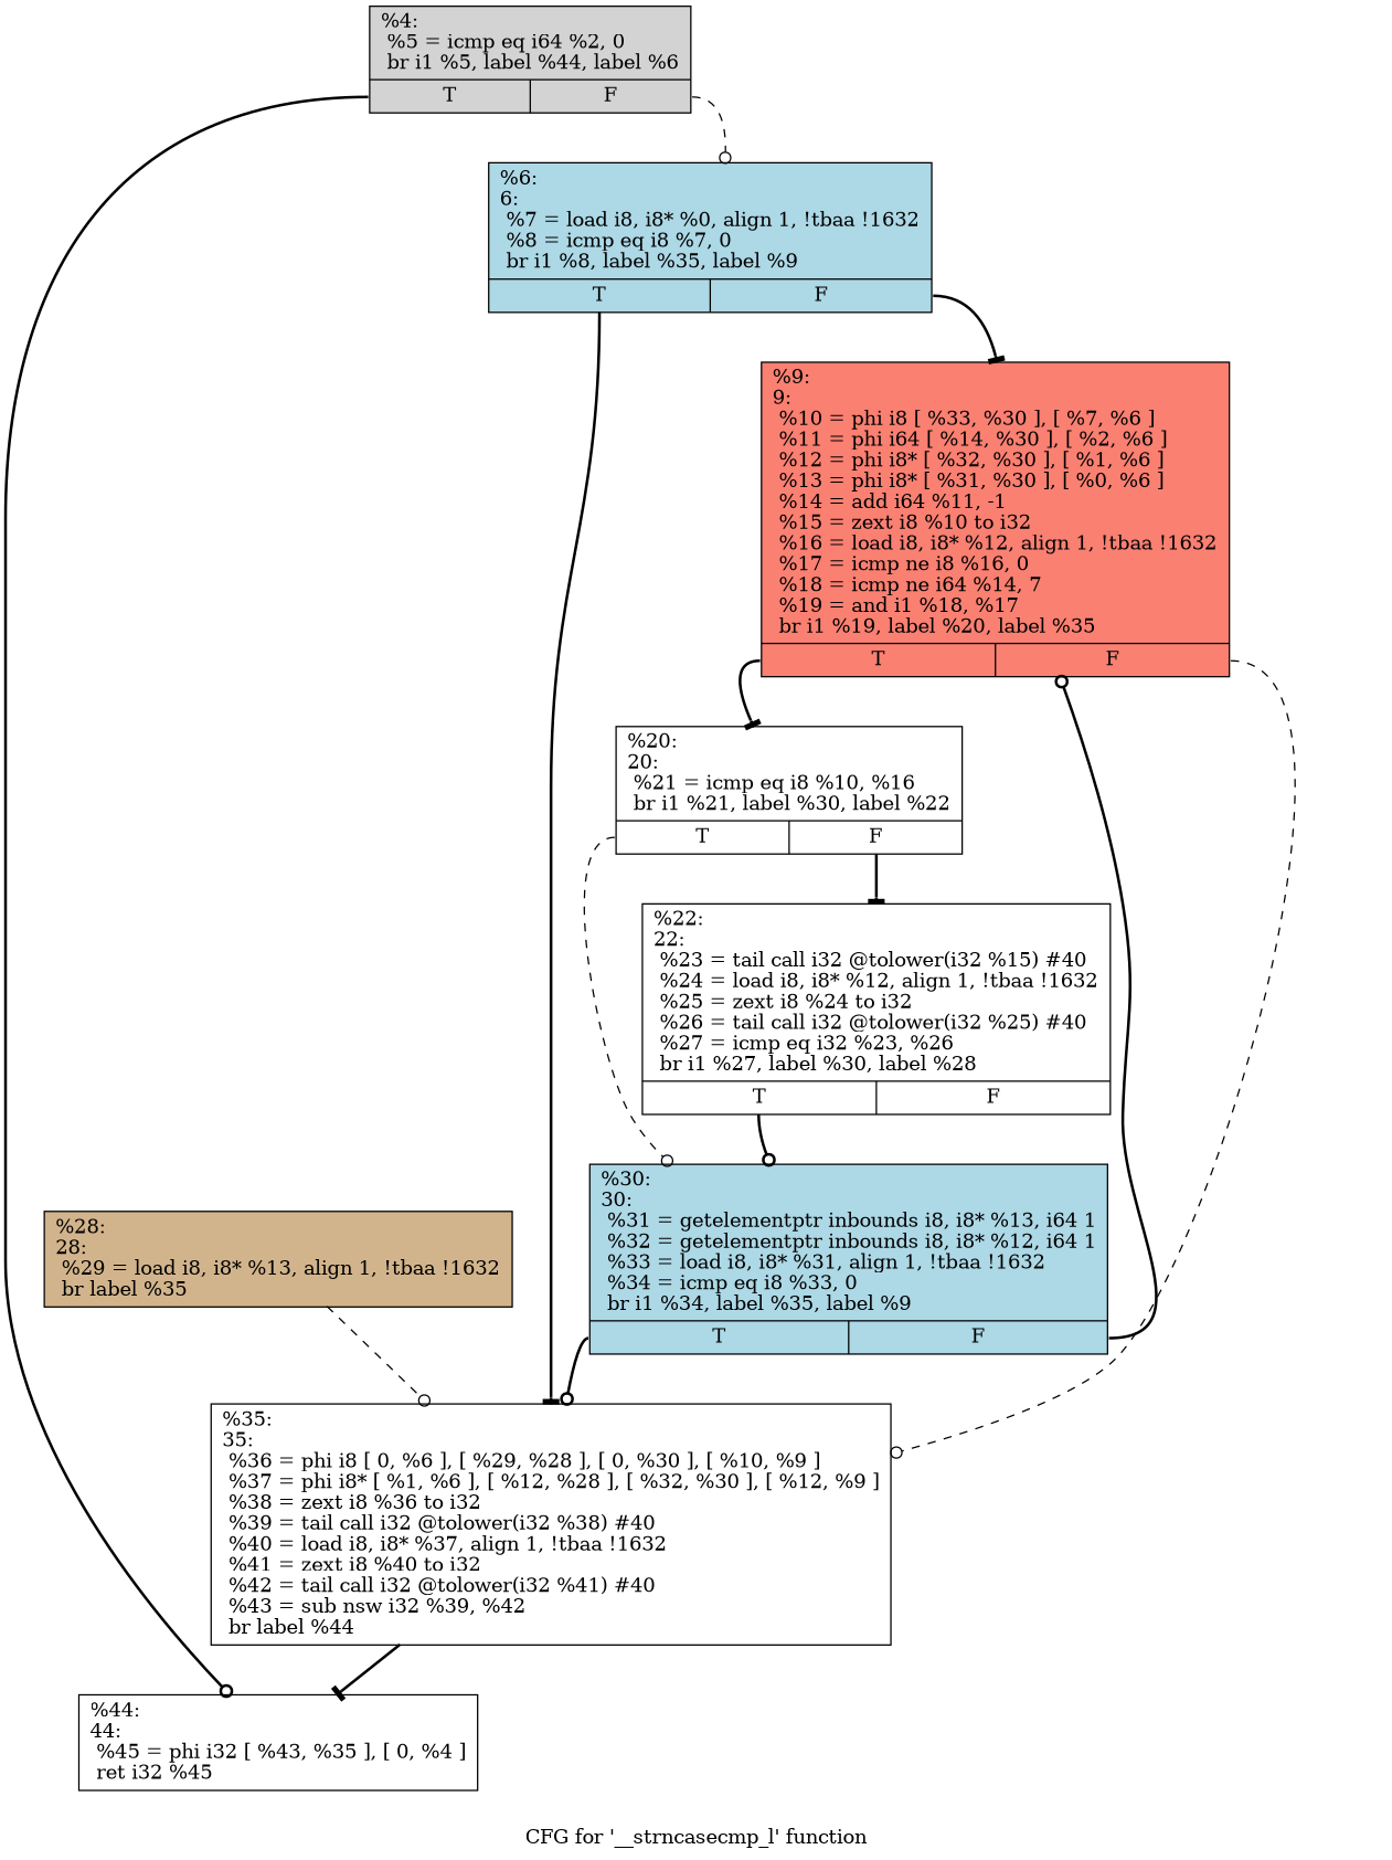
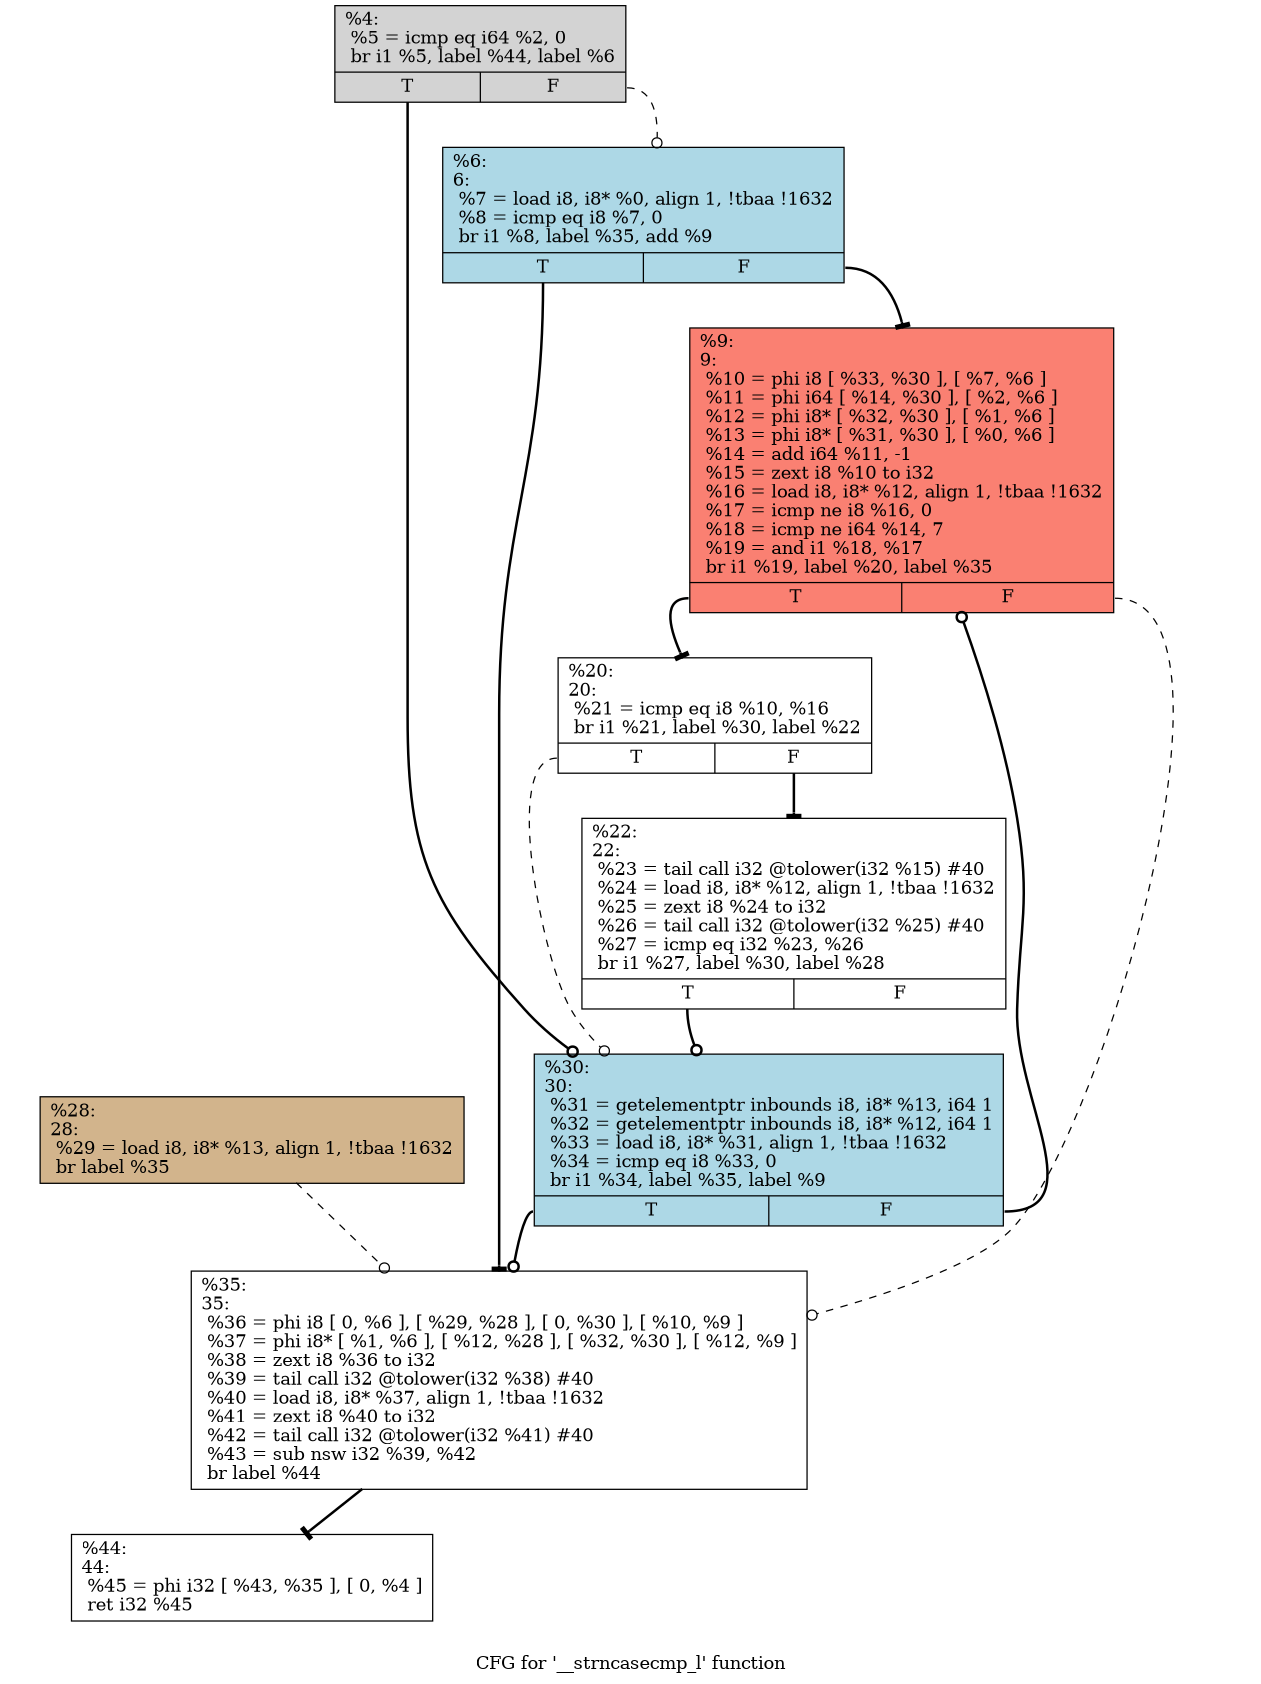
  digraph {
    label="CFG for '__strncasecmp_l' function"
    node [fillcolor=white shape=record style=filled]
    edge [arrowhead=odot style=bold tailport=s0]
    n1 [fillcolor=lightgrey label="{%4:\l  %5 = icmp eq i64 %2, 0\l  br i1 %5, label %44, label %6\l|{<s0>T|<s1>F}}"]
    n2 [label="{%44:\l44:                                               \l  %45 = phi i32 [ %43, %35 ], [ 0, %4 ]\l  ret i32 %45\l}"]
-   n3 [fillcolor=lightblue label="{%6:\l6:                                                \l  %7 = load i8, i8* %0, align 1, !tbaa !1632\l  %8 = icmp eq i8 %7, 0\l  br i1 %8, label %35, label %9\l|{<s0>T|<s1>F}}"]
+   n3 [fillcolor=lightblue label="{%6:\l6:                                                \l  %7 = load i8, i8* %0, align 1, !tbaa !1632\l  %8 = icmp eq i8 %7, 0\l  br i1 %8, label %35, add %9\l|{<s0>T|<s1>F}}"]
    n4 [label="{%35:\l35:                                               \l  %36 = phi i8 [ 0, %6 ], [ %29, %28 ], [ 0, %30 ], [ %10, %9 ]\l  %37 = phi i8* [ %1, %6 ], [ %12, %28 ], [ %32, %30 ], [ %12, %9 ]\l  %38 = zext i8 %36 to i32\l  %39 = tail call i32 @tolower(i32 %38) #40\l  %40 = load i8, i8* %37, align 1, !tbaa !1632\l  %41 = zext i8 %40 to i32\l  %42 = tail call i32 @tolower(i32 %41) #40\l  %43 = sub nsw i32 %39, %42\l  br label %44\l}"]
    n5 [fillcolor=salmon label="{%9:\l9:                                                \l  %10 = phi i8 [ %33, %30 ], [ %7, %6 ]\l  %11 = phi i64 [ %14, %30 ], [ %2, %6 ]\l  %12 = phi i8* [ %32, %30 ], [ %1, %6 ]\l  %13 = phi i8* [ %31, %30 ], [ %0, %6 ]\l  %14 = add i64 %11, -1\l  %15 = zext i8 %10 to i32\l  %16 = load i8, i8* %12, align 1, !tbaa !1632\l  %17 = icmp ne i8 %16, 0\l  %18 = icmp ne i64 %14, 7\l  %19 = and i1 %18, %17\l  br i1 %19, label %20, label %35\l|{<s0>T|<s1>F}}"]
    n6 [label="{%20:\l20:                                               \l  %21 = icmp eq i8 %10, %16\l  br i1 %21, label %30, label %22\l|{<s0>T|<s1>F}}"]
    n7 [fillcolor=lightblue label="{%30:\l30:                                               \l  %31 = getelementptr inbounds i8, i8* %13, i64 1\l  %32 = getelementptr inbounds i8, i8* %12, i64 1\l  %33 = load i8, i8* %31, align 1, !tbaa !1632\l  %34 = icmp eq i8 %33, 0\l  br i1 %34, label %35, label %9\l|{<s0>T|<s1>F}}"]
    n8 [label="{%22:\l22:                                               \l  %23 = tail call i32 @tolower(i32 %15) #40\l  %24 = load i8, i8* %12, align 1, !tbaa !1632\l  %25 = zext i8 %24 to i32\l  %26 = tail call i32 @tolower(i32 %25) #40\l  %27 = icmp eq i32 %23, %26\l  br i1 %27, label %30, label %28\l|{<s0>T|<s1>F}}"]
    n9 [fillcolor=tan label="{%28:\l28:                                               \l  %29 = load i8, i8* %13, align 1, !tbaa !1632\l  br label %35\l}"]
-   n1 -> n2
+   n1 -> n7
    n1 -> n3 [style=dashed tailport=s1]
    n3 -> n4 [arrowhead=tee]
    n3 -> n5 [arrowhead=tee tailport=s1]
    n4 -> n2 [arrowhead=tee]
    n5 -> n4 [style=dashed tailport=s1]
    n5 -> n6 [arrowhead=tee]
    n6 -> n7 [style=dashed]
    n6 -> n8 [arrowhead=tee tailport=s1]
    n7 -> n4
    n7 -> n5 [tailport=s1]
    n8 -> n7
    n9 -> n4 [style=dashed]
  }
